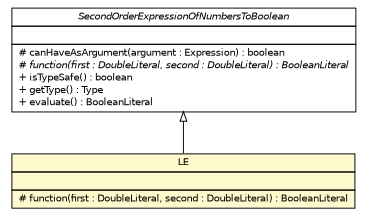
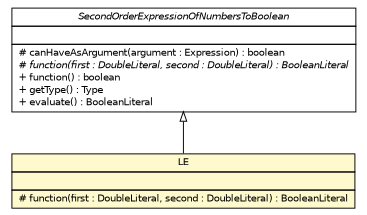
  digraph {
    nodesep=0.25
    ranksep=0.5
    node [fontcolor=black fontname=Helvetica fontsize=10.0 shape=plaintext]
-   n1 [label=<<table title="model.programs.parsing.language.expression.second_order.SecondOrderExpressionOfNumbersToBoolean" border="0" cellborder="1" cellspacing="0" cellpadding="2" port="p" href="./SecondOrderExpressionOfNumbersToBoolean.html"> 		<tr><td><table border="0" cellspacing="0" cellpadding="1"> <tr><td align="center" balign="center"><font face="Helvetica-Oblique"> SecondOrderExpressionOfNumbersToBoolean </font></td></tr> 		</table></td></tr> 		<tr><td><table border="0" cellspacing="0" cellpadding="1"> <tr><td align="left" balign="left">  </td></tr> 		</table></td></tr> 		<tr><td><table border="0" cellspacing="0" cellpadding="1"> <tr><td align="left" balign="left"> # canHaveAsArgument(argument : Expression) : boolean </td></tr> <tr><td align="left" balign="left"><font face="Helvetica-Oblique" point-size="10.0"> # function(first : DoubleLiteral, second : DoubleLiteral) : BooleanLiteral </font></td></tr> <tr><td align="left" balign="left"> + isTypeSafe() : boolean </td></tr> <tr><td align="left" balign="left"> + getType() : Type </td></tr> <tr><td align="left" balign="left"> + evaluate() : BooleanLiteral </td></tr> 		</table></td></tr> 		</table>>]
+   n1 [label=<<table title="model.programs.parsing.language.expression.second_order.SecondOrderExpressionOfNumbersToBoolean" border="0" cellborder="1" cellspacing="0" cellpadding="2" port="p" href="./SecondOrderExpressionOfNumbersToBoolean.html"> 		<tr><td><table border="0" cellspacing="0" cellpadding="1"> <tr><td align="center" balign="center"><font face="Helvetica-Oblique"> SecondOrderExpressionOfNumbersToBoolean </font></td></tr> 		</table></td></tr> 		<tr><td><table border="0" cellspacing="0" cellpadding="1"> <tr><td align="left" balign="left">  </td></tr> 		</table></td></tr> 		<tr><td><table border="0" cellspacing="0" cellpadding="1"> <tr><td align="left" balign="left"> # canHaveAsArgument(argument : Expression) : boolean </td></tr> <tr><td align="left" balign="left"><font face="Helvetica-Oblique" point-size="10.0"> # function(first : DoubleLiteral, second : DoubleLiteral) : BooleanLiteral </font></td></tr> <tr><td align="left" balign="left"> + function() : boolean </td></tr> <tr><td align="left" balign="left"> + getType() : Type </td></tr> <tr><td align="left" balign="left"> + evaluate() : BooleanLiteral </td></tr> 		</table></td></tr> 		</table>>]
    n2 [label=<<table title="model.programs.parsing.language.expression.second_order.LE" border="0" cellborder="1" cellspacing="0" cellpadding="2" port="p" bgcolor="lemonChiffon" href="./LE.html"> 		<tr><td><table border="0" cellspacing="0" cellpadding="1"> <tr><td align="center" balign="center"> LE </td></tr> 		</table></td></tr> 		<tr><td><table border="0" cellspacing="0" cellpadding="1"> <tr><td align="left" balign="left">  </td></tr> 		</table></td></tr> 		<tr><td><table border="0" cellspacing="0" cellpadding="1"> <tr><td align="left" balign="left"> # function(first : DoubleLiteral, second : DoubleLiteral) : BooleanLiteral </td></tr> 		</table></td></tr> 		</table>>]
    n1 -> n2 [arrowtail=empty dir=back fontname=Helvetica fontsize=10 headport=p labelfontname=Helvetica labelfontsize=10 tailport=p]
  }
